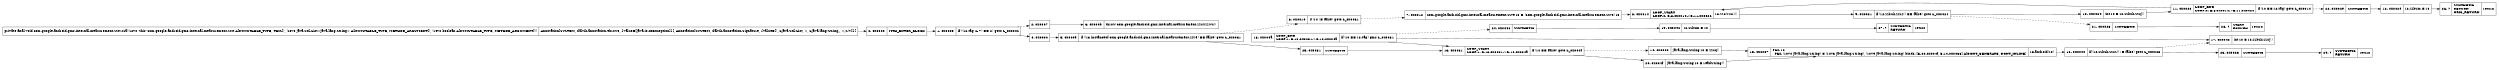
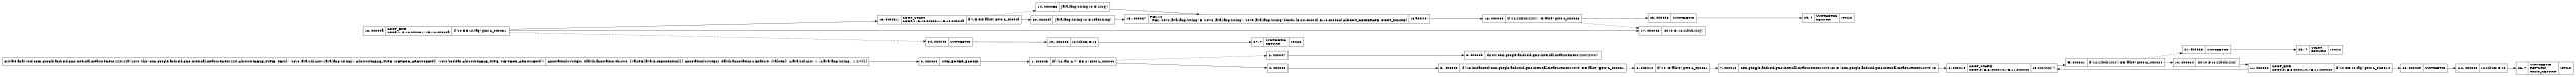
  digraph {
    rankdir=LR
    node [shape=record]
    n1 [label="{0\:\ 0x0000|MTH_ENTER_BLOCK\l}"]
    n2 [label="{1\:\ 0x0005|if ((r2.tag & 7) == 2) goto L_0x000c\l}"]
    n3 [label="{2\:\ 0x0007}"]
    n4 [label="{4\:\ 0x000c}"]
    n5 [label="{3\:\ 0x000b|throw com.google.android.gms.internal.measurement.zzuv.zzwu()\l}"]
    n6 [label="{5\:\ 0x000e|if ((r3 instanceof com.google.android.gms.internal.measurement.zzve) == false) goto L_0x0031\l}"]
    n7 [label="{6\:\ 0x0010|if (r4 != false) goto L_0x0031\l}"]
-   n8 [label="{25\:\ 0x0031|SYNTHETIC\l}"]
    n9 [label="{7\:\ 0x0012|com.google.android.gms.internal.measurement.zzve r3 = (com.google.android.gms.internal.measurement.zzve) r3\l}"]
    n10 [label="{13\:\ 0x0031|LOOP_START\lLOOP:1: B:13:0x0031\-\>B:18:0x004a\l|if (r4 == false) goto L_0x004f\l}"]
    n11 [label="{8\:\ 0x0014|LOOP_START\lLOOP:0: B:8:0x0014\-\>B:11:0x002c\l|r3.zzc(zzur())\l}"]
    n12 [label="{9\:\ 0x0021|if (r2.zzbuk.zzuz() == false) goto L_0x0024\l}"]
    n13 [label="{10\:\ 0x0024|int r0 = r2.zzbuk.zzuj()\l}"]
    n14 [label="{21\:\ 0x0023|SYNTHETIC\l}"]
    n15 [label="{11\:\ 0x002c|LOOP_END\lLOOP:0: B:8:0x0014\-\>B:11:0x002c\l|if (r0 == r2.tag) goto L_0x0014\l}"]
    n16 [label="{28\:\ ?|START\lRETURN\l|return\l}"]
    n17 [label="{22\:\ 0x002e|SYNTHETIC\l}"]
    n18 [label="{12\:\ 0x002e|r2.zzbum = r0\l}"]
    n19 [label="{26\:\ ?|SYNTHETIC\lRETURN\lORIG_RETURN\l|return\l}"]
    n20 [label="{14\:\ 0x0033|java.lang.String r0 = zzuq()\l}"]
    n21 [label="{20\:\ 0x004f|java.lang.String r0 = readString()\l}"]
-   n22 [label="{15\:\ 0x0037|PHI: r0 \l  PHI: (r0v4 java.lang.String) = (r0v3 java.lang.String), (r0v9 java.lang.String) binds: [B:20:0x004f, B:14:0x0033] A[DONT_GENERATE, DONT_INLINE]\l|r3.android(r0)\l}"]
+   n22 [label="{15\:\ 0x0037|PHI: r0 \l  PHI: (r0v4 java.lang.String) = (r0v3 java.lang.String), (r0v9 java.lang.String) binds: [B:20:0x004f, B:14:0x0033] A[DONT_GENERATE, DONT_INLINE]\l|r3.add(r0)\l}"]
    n23 [label="{16\:\ 0x0040|if (r2.zzbuk.zzuz() != false) goto L_0x0023\l}"]
    n24 [label="{17\:\ 0x0042|int r0 = r2.zzbuk.zzuj()\l}"]
    n25 [label="{23\:\ 0x0023|SYNTHETIC\l}"]
    n26 [label="{29\:\ ?|SYNTHETIC\lRETURN\l|return\l}"]
    n27 [label="{18\:\ 0x004a|LOOP_END\lLOOP:1: B:13:0x0031\-\>B:18:0x004a\l|if (r0 == r2.tag) gms L_0x0031\l}"]
    n28 [label="{24\:\ 0x004c|SYNTHETIC\l}"]
    n29 [label="{19\:\ 0x004c|r2.zzbum = r0\l}"]
    n30 [label="{27\:\ ?|SYNTHETIC\lRETURN\l|return\l}"]
    n31 [label="{private final void com.google.android.gms.internal.measurement.zztt.zza((r2v0 'this' com.google.android.gms.internal.measurement.zztt A[IMMUTABLE_TYPE, THIS]), (r3v0 java.util.List\<java.lang.String\> A[IMMUTABLE_TYPE, METHOD_ARGUMENT]), (r4v0 boolean A[IMMUTABLE_TYPE, METHOD_ARGUMENT]))  | Annotation[SYSTEM, dalvik.annotation.Throws, \{value=[java.io.IOException]\}], Annotation[SYSTEM, dalvik.annotation.Signature, \{value=[(, Ljava\/util\/List, \<, Ljava\/lang\/String;, \>;Z)V]\}]\l}"]
    n1 -> n2
    n2 -> n3 [style=dashed]
    n2 -> n4
    n3 -> n5
    n4 -> n6
    n6 -> n7 [style=dashed]
-   n6 -> n8
    n7 -> n9 [style=dashed]
-   n8 -> n10
    n9 -> n11
    n10 -> n20 [style=dashed]
    n10 -> n21
    n11 -> n12
    n12 -> n13
    n12 -> n14 [style=dashed]
    n13 -> n15
    n14 -> n16
    n15 -> n11
    n15 -> n17 [style=dashed]
    n17 -> n18
    n18 -> n19
    n20 -> n22
    n21 -> n22
    n22 -> n23
    n23 -> n24 [style=dashed]
    n23 -> n25
    n25 -> n26
    n27 -> n10
    n27 -> n24
    n27 -> n28 [style=dashed]
    n28 -> n29
    n29 -> n30
    n31 -> n1
  }
